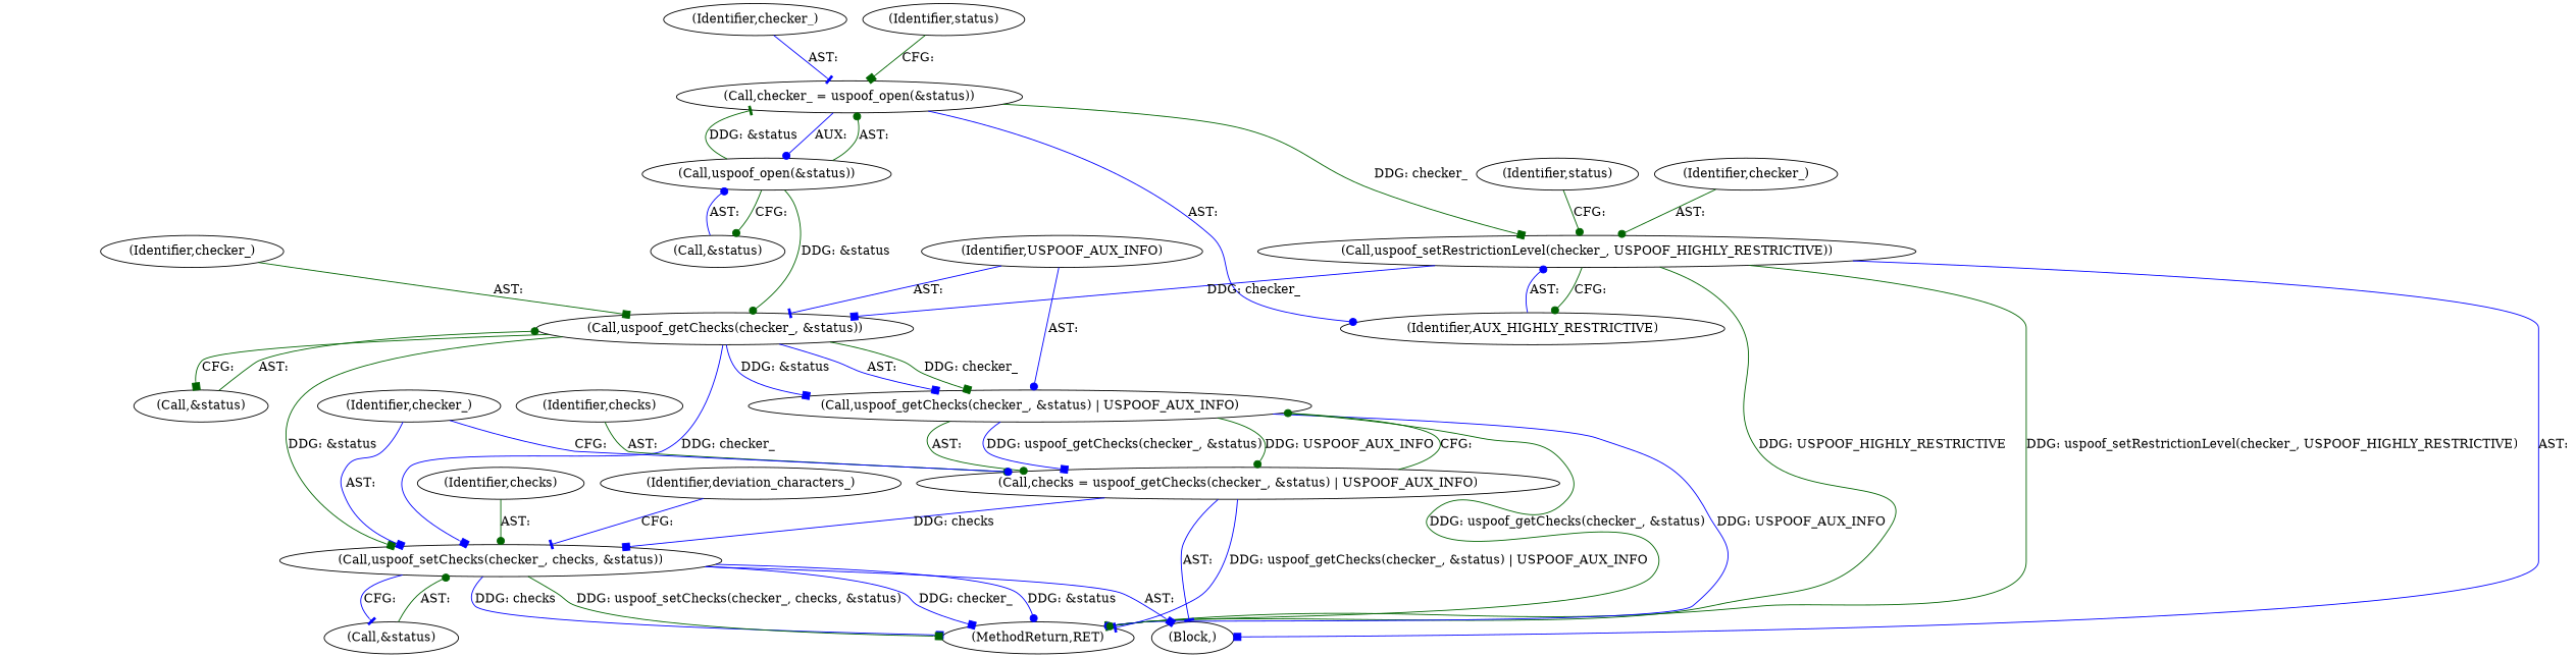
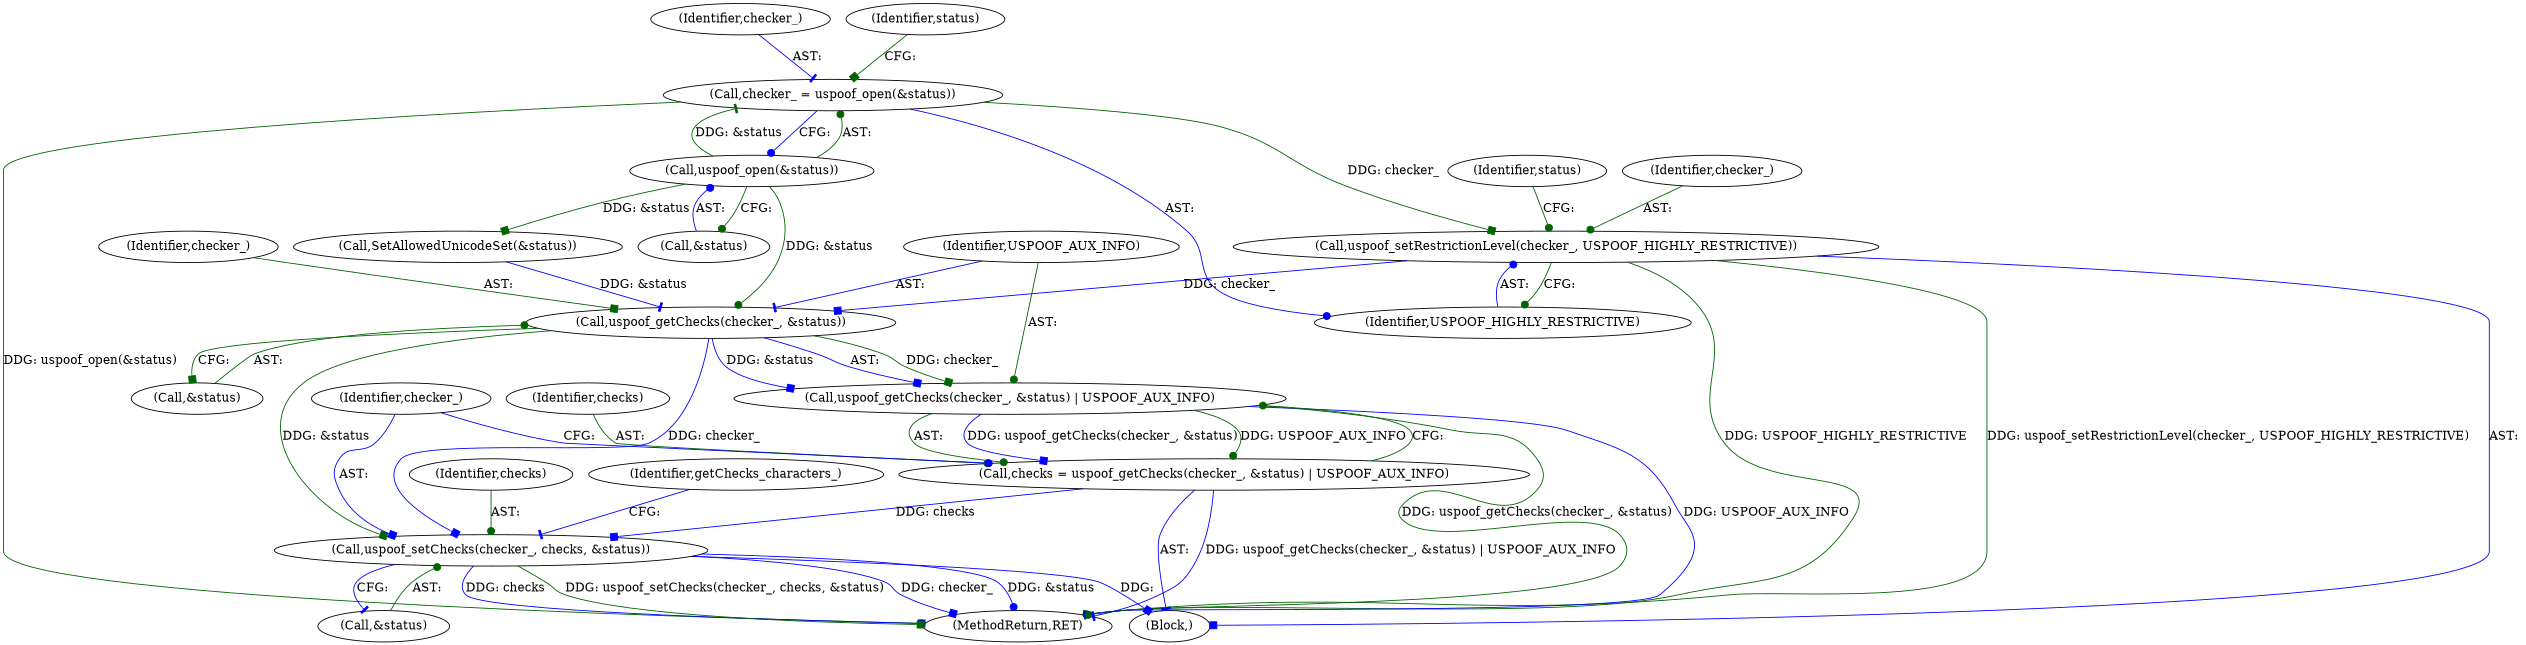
  digraph {
    edge [arrowhead=dot color=blue]
    n1 [label="(Call,checker_ = uspoof_open(&status))"]
    n2 [label="(Call,uspoof_open(&status))"]
    n3 [label="(Call,uspoof_setRestrictionLevel(checker_, USPOOF_HIGHLY_RESTRICTIVE))"]
    n4 [label="(MethodReturn,RET)"]
-   n5 [label="(Identifier,AUX_HIGHLY_RESTRICTIVE)"]
+   n5 [label="(Identifier,USPOOF_HIGHLY_RESTRICTIVE)"]
+   n6 [label="(Call,SetAllowedUnicodeSet(&status))"]
    n7 [label="(Call,&status)"]
    n8 [label="(Call,uspoof_getChecks(checker_, &status))"]
    n9 [label="(Block,)"]
    n10 [label="(Call,uspoof_getChecks(checker_, &status) | USPOOF_AUX_INFO)"]
    n11 [label="(Call,uspoof_setChecks(checker_, checks, &status))"]
    n12 [label="(Call,&status)"]
    n13 [label="(Call,checks = uspoof_getChecks(checker_, &status) | USPOOF_AUX_INFO)"]
    n14 [label="(Call,&status)"]
    n15 [label="(Identifier,USPOOF_AUX_INFO)"]
    n16 [label="(Identifier,checker_)"]
    n17 [label="(Identifier,status)"]
-   n18 [label="(Identifier,deviation_characters_)"]
+   n18 [label="(Identifier,getChecks_characters_)"]
    n19 [label="(Identifier,checker_)"]
    n20 [label="(Identifier,checks)"]
    n21 [label="(Identifier,status)"]
    n22 [label="(Identifier,checks)"]
    n23 [label="(Identifier,checker_)"]
    n24 [label="(Identifier,checker_)"]
-   n1 -> n2 [label="AUX: "]
+   n1 -> n2 [label="CFG: "]
    n1 -> n3 [arrowhead=box color=darkgreen label="DDG: checker_"]
+   n1 -> n4 [color=darkgreen label="DDG: uspoof_open(&status)"]
    n1 -> n5 [label="AST: "]
    n2 -> n1 [color=darkgreen label="AST: "]
    n2 -> n1 [arrowhead=tee color=darkgreen label="DDG: &status"]
+   n2 -> n6 [arrowhead=box color=darkgreen label="DDG: &status"]
    n2 -> n7 [color=darkgreen label="CFG: "]
    n2 -> n8 [color=darkgreen label="DDG: &status"]
    n3 -> n4 [color=darkgreen label="DDG: USPOOF_HIGHLY_RESTRICTIVE"]
    n3 -> n4 [arrowhead=tee color=darkgreen label="DDG: uspoof_setRestrictionLevel(checker_, USPOOF_HIGHLY_RESTRICTIVE)"]
    n3 -> n5 [color=darkgreen label="CFG: "]
    n3 -> n8 [arrowhead=box label="DDG: checker_"]
    n3 -> n9 [arrowhead=box label="AST: "]
    n5 -> n3 [label="AST: "]
+   n6 -> n8 [arrowhead=tee label="DDG: &status"]
    n7 -> n2 [label="AST: "]
    n8 -> n10 [arrowhead=box label="AST: "]
    n8 -> n10 [arrowhead=box color=darkgreen label="DDG: checker_"]
    n8 -> n10 [arrowhead=box label="DDG: &status"]
    n8 -> n11 [arrowhead=box label="DDG: checker_"]
    n8 -> n11 [arrowhead=box color=darkgreen label="DDG: &status"]
    n8 -> n12 [arrowhead=box color=darkgreen label="CFG: "]
    n10 -> n4 [label="DDG: USPOOF_AUX_INFO"]
    n10 -> n4 [color=darkgreen label="DDG: uspoof_getChecks(checker_, &status)"]
    n10 -> n13 [color=darkgreen label="AST: "]
    n10 -> n13 [arrowhead=box label="DDG: uspoof_getChecks(checker_, &status)"]
    n10 -> n13 [color=darkgreen label="DDG: USPOOF_AUX_INFO"]
    n11 -> n4 [label="DDG: &status"]
    n11 -> n4 [arrowhead=box label="DDG: checks"]
    n11 -> n4 [arrowhead=box color=darkgreen label="DDG: uspoof_setChecks(checker_, checks, &status)"]
    n11 -> n4 [arrowhead=box label="DDG: checker_"]
-   n11 -> n9 [arrowhead=box label="AST: "]
+   n11 -> n9 [arrowhead=box label="DDG: "]
    n11 -> n14 [arrowhead=tee label="CFG: "]
    n12 -> n8 [color=darkgreen label="AST: "]
    n13 -> n4 [arrowhead=tee label="DDG: uspoof_getChecks(checker_, &status) | USPOOF_AUX_INFO"]
    n13 -> n9 [arrowhead=tee label="AST: "]
    n13 -> n10 [color=darkgreen label="CFG: "]
    n13 -> n11 [arrowhead=box label="DDG: checks"]
    n14 -> n11 [color=darkgreen label="AST: "]
    n15 -> n8 [arrowhead=tee label="AST: "]
-   n15 -> n10 [label="AST: "]
+   n15 -> n10 [color=darkgreen label="AST: "]
    n16 -> n1 [arrowhead=tee label="AST: "]
    n17 -> n1 [arrowhead=box color=darkgreen label="CFG: "]
    n18 -> n11 [arrowhead=tee label="CFG: "]
    n19 -> n8 [arrowhead=box color=darkgreen label="AST: "]
    n20 -> n11 [color=darkgreen label="AST: "]
    n21 -> n3 [color=darkgreen label="CFG: "]
    n22 -> n13 [color=darkgreen label="AST: "]
    n23 -> n11 [arrowhead=box label="AST: "]
    n23 -> n13 [label="CFG: "]
    n24 -> n3 [color=darkgreen label="AST: "]
  }
